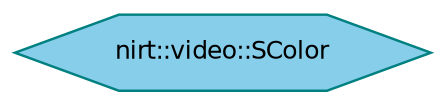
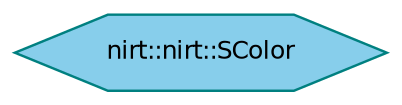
  digraph {
    rankdir=LR
-   n1 [color=teal fillcolor=skyblue fontname=Helvetica fontsize=10 height=0.2 label="nirt::video::SColor" shape=hexagon style=filled width=0.4]
+   n1 [color=teal fillcolor=skyblue fontname=Helvetica fontsize=10 height=0.2 label="nirt::nirt::SColor" shape=hexagon style=filled width=0.4]
  }
